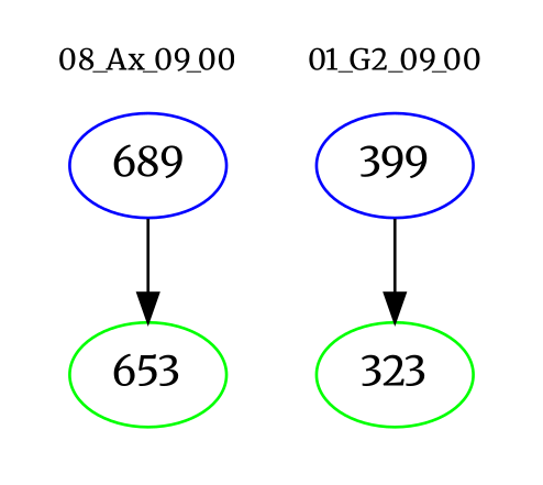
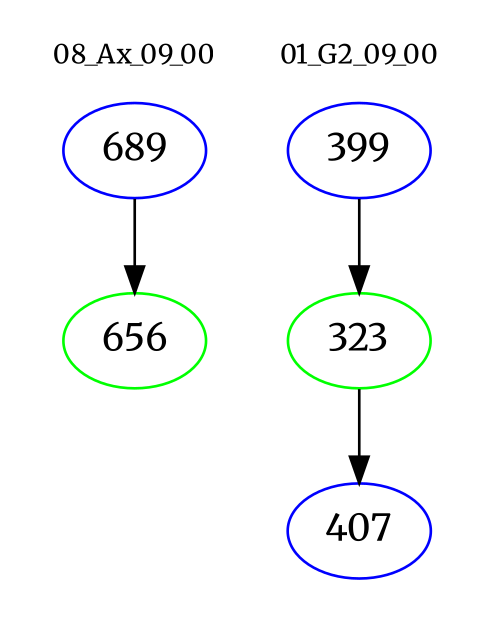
  digraph {
    fontname=Merriweather
    node [color=blue fontname=Merriweather]
    edge [color=black fontname=Merriweather]
    n1 [label=689]
-   n2 [color=green label=653]
+   n2 [color=green label=656]
    n3 [label=399]
    n4 [color=green label=323]
+   n5 [label=407]
    subgraph cluster_1 {
      color=white
      fontsize=10
      label="08_Ax_09_00"
      n1
      n2
    }
    subgraph cluster_2 {
      color=white
      fontsize=10
      label="01_G2_09_00"
      n3
      n4
+     n5
    }
    n1 -> n2
    n3 -> n4
+   n4 -> n5
  }
